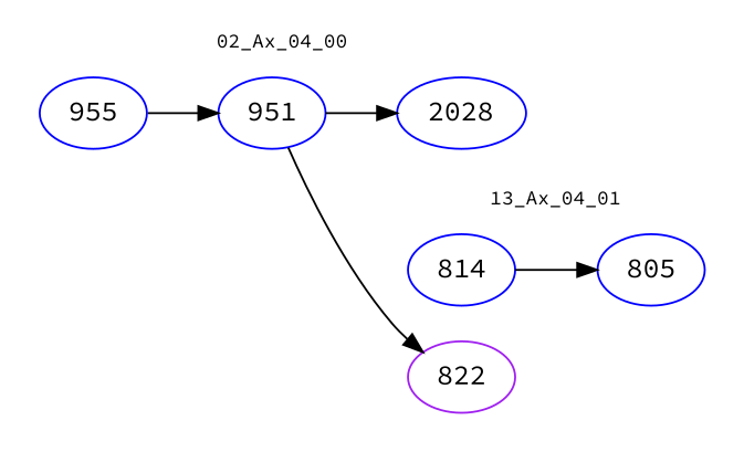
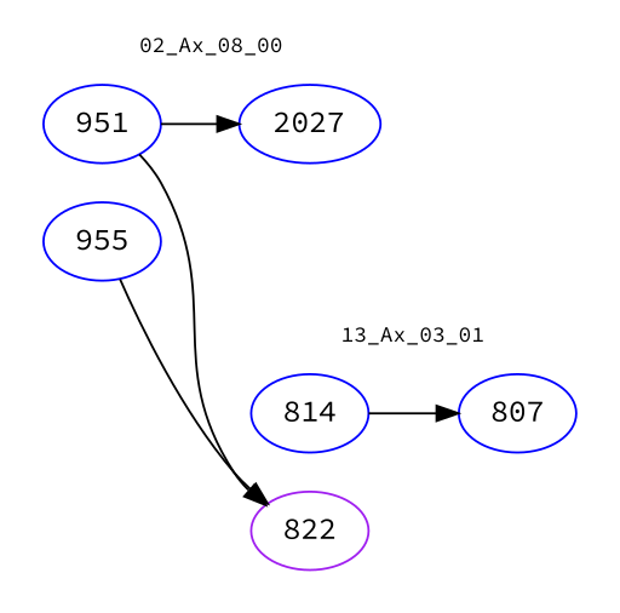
  digraph {
    fontname="Source Code Pro"
    rankdir=LR
    node [color=blue fontname="Source Code Pro"]
    edge [color=black fontname="Source Code Pro"]
    n1 [label=814]
-   n2 [label=805]
+   n2 [label=807]
    n3 [color=purple label=822]
    n4 [label=955]
    n5 [label=951]
-   n6 [label=2028]
+   n6 [label=2027]
    subgraph cluster_1 {
      color=white
      fontsize=10
-     label="13_Ax_04_01"
+     label="13_Ax_03_01"
      n1
      n2
      n3
    }
    subgraph cluster_2 {
      color=white
      fontsize=10
-     label="02_Ax_04_00"
+     label="02_Ax_08_00"
      n4
      n5
      n6
    }
    n1 -> n2
-   n4 -> n5
+   n4 -> n3
    n5 -> n3
    n5 -> n6
  }
